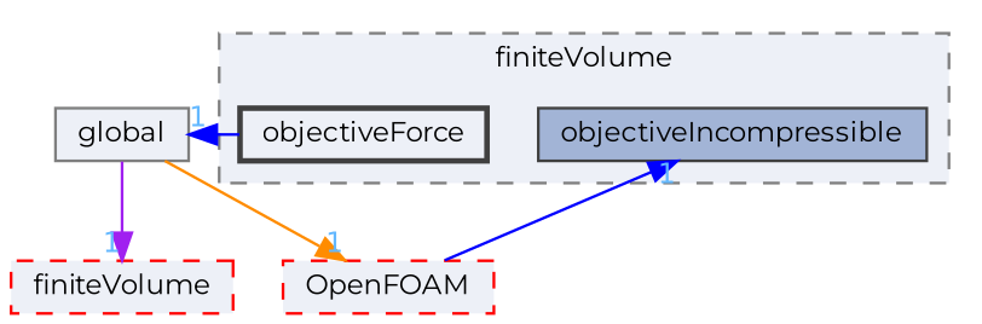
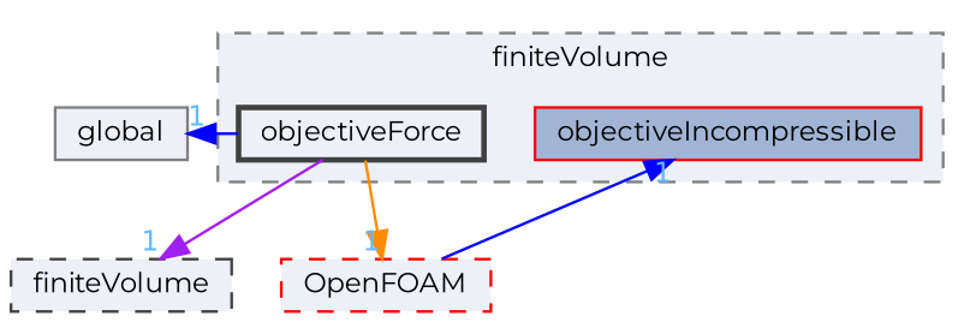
  digraph {
    compound=true
    fontname=Montserrat
    node [color=grey25 fillcolor="#edf0f7" fontname=Montserrat fontsize=10 shape=box style=filled]
    edge [color=blue fontcolor=steelblue1 fontname=Montserrat fontsize=10 headlabel=1 labeldistance=1.5 labelfontname=Helvetica labelfontsize=10]
-   n1 [fillcolor="#a2b4d6" height=0.2 label=objectiveIncompressible width=0.4]
+   n1 [color=red fillcolor="#a2b4d6" height=0.2 label=objectiveIncompressible width=0.4]
    n2 [height=0.2 label=objectiveForce style="filled,bold" width=0.4]
-   n3 [color=red height=0.2 label=finiteVolume style="filled,dashed" width=0.4]
+   n3 [height=0.2 label=finiteVolume style="filled,dashed" width=0.4]
    n4 [color=red height=0.2 label=OpenFOAM style="filled,dashed" width=0.4]
    n5 [color=grey50 height=0.2 label=global width=0.4]
    subgraph cluster_1 {
      bgcolor="#edf0f7"
      fontsize=10
      label=finiteVolume
      pencolor=grey50
      style="filled,dashed"
      n1
      n2
    }
-   n5 -> n3 [color=purple]
-   n5 -> n4 [color=darkorange]
+   n2 -> n3 [color=purple]
+   n2 -> n4 [color=darkorange]
    n2 -> n5
    n4 -> n1
  }
